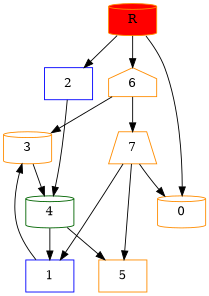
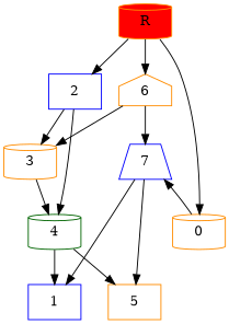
  digraph {
    node [color=darkorange shape=cylinder]
    2 [color=blue shape=box]
    3
    4 [color=darkgreen]
    1 [color=blue shape=box]
    5 [shape=box]
-   7 [shape=trapezium]
+   7 [color=blue shape=trapezium]
    6 [shape=house]
    n8 [label=0]
    R [fillcolor="#ff0000" style=filled]
-   1 -> 3
+   2 -> 3
    2 -> 4
    3 -> 4
    4 -> 1
    4 -> 5
    7 -> 1
    7 -> 5
    6 -> 3
    6 -> 7
-   7 -> n8
+   n8 -> 7
    R -> 2
    R -> 6
    R -> n8
  }
